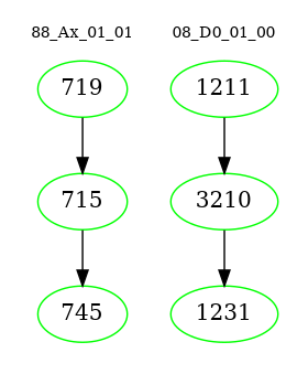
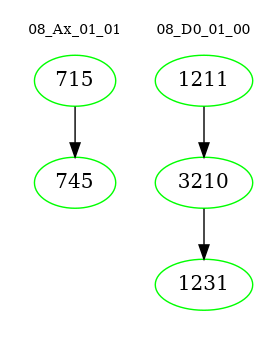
  digraph {
    fontname="DejaVu Serif"
    node [color=green fontname="DejaVu Serif"]
    edge [color=black fontname="DejaVu Serif"]
-   n1 [label=719]
    n2 [label=715]
    n3 [label=745]
    n4 [label=1211]
    n5 [label=3210]
    n6 [label=1231]
    subgraph cluster_1 {
      color=white
      fontsize=10
-     label="88_Ax_01_01"
-     n1
+     label="08_Ax_01_01"
      n2
      n3
    }
    subgraph cluster_2 {
      color=white
      fontsize=10
      label="08_D0_01_00"
      n4
      n5
      n6
    }
-   n1 -> n2
    n2 -> n3
    n4 -> n5
    n5 -> n6
  }
